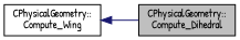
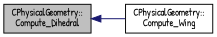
  digraph {
    rankdir=LR
    fontname="Patrick Hand"
    node [color=black fontname="Patrick Hand" fontsize=10 shape=record style=filled]
    n1 [fillcolor=grey75 fontcolor=black height=0.2 label="CPhysicalGeometry::\lCompute_Dihedral" width=0.4]
    n2 [fillcolor=white height=0.2 label="CPhysicalGeometry::\lCompute_Wing" width=0.4]
-   n2 -> n1 [color=midnightblue dir=back fontname="Patrick Hand" fontsize=10 labelfontname=Helvetica labelfontsize=10 style=solid]
+   n1 -> n2 [color=midnightblue dir=back fontname="Patrick Hand" fontsize=10 labelfontname=Helvetica labelfontsize=10 style=solid]
  }
